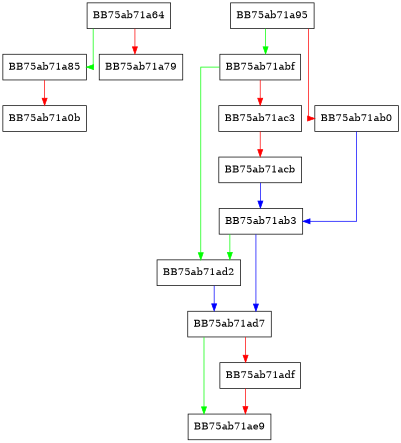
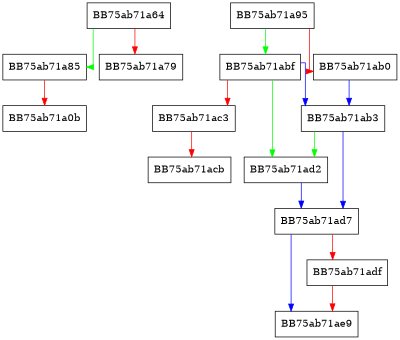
  digraph {
    splines=ortho
    node [shape=box]
    edge [color=red]
    BB75ab71a64
    BB75ab71a85
    BB75ab71a79
    n4 [label=BB75ab71a0b]
    BB75ab71a95
    BB75ab71abf
    BB75ab71ab0
    BB75ab71ad2
    BB75ab71ac3
    BB75ab71ab3
    BB75ab71ad7
    BB75ab71acb
    BB75ab71ae9
    BB75ab71adf
    BB75ab71a64 -> BB75ab71a85 [color=green]
    BB75ab71a64 -> BB75ab71a79
    BB75ab71a85 -> n4
    BB75ab71a95 -> BB75ab71abf [color=green]
    BB75ab71a95 -> BB75ab71ab0
    BB75ab71abf -> BB75ab71ad2 [color=green]
    BB75ab71abf -> BB75ab71ac3
    BB75ab71ab0 -> BB75ab71ab3 [color=blue]
    BB75ab71ad2 -> BB75ab71ad7 [color=blue]
    BB75ab71ac3 -> BB75ab71acb
    BB75ab71ab3 -> BB75ab71ad2 [color=green]
    BB75ab71ab3 -> BB75ab71ad7 [color=blue]
-   BB75ab71ad7 -> BB75ab71ae9 [color=green]
+   BB75ab71ad7 -> BB75ab71ae9 [color=blue]
    BB75ab71ad7 -> BB75ab71adf
-   BB75ab71acb -> BB75ab71ab3 [color=blue]
+   BB75ab71abf -> BB75ab71ab3 [color=blue]
    BB75ab71adf -> BB75ab71ae9
  }
